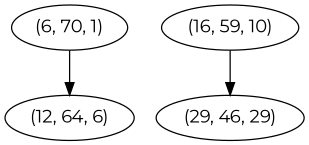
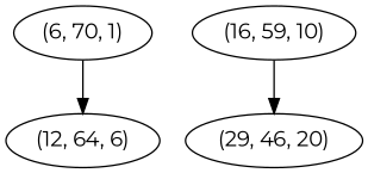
  digraph {
    fontname=Montserrat
    node [fontname=Montserrat]
    edge [fontname=Montserrat]
    "(6, 70, 1)"
    "(12, 64, 6)"
    "(16, 59, 10)"
-   "(29, 46, 20)" [label="(29, 46, 29)"]
+   "(29, 46, 20)"
    "(6, 70, 1)" -> "(12, 64, 6)"
    "(16, 59, 10)" -> "(29, 46, 20)"
  }
